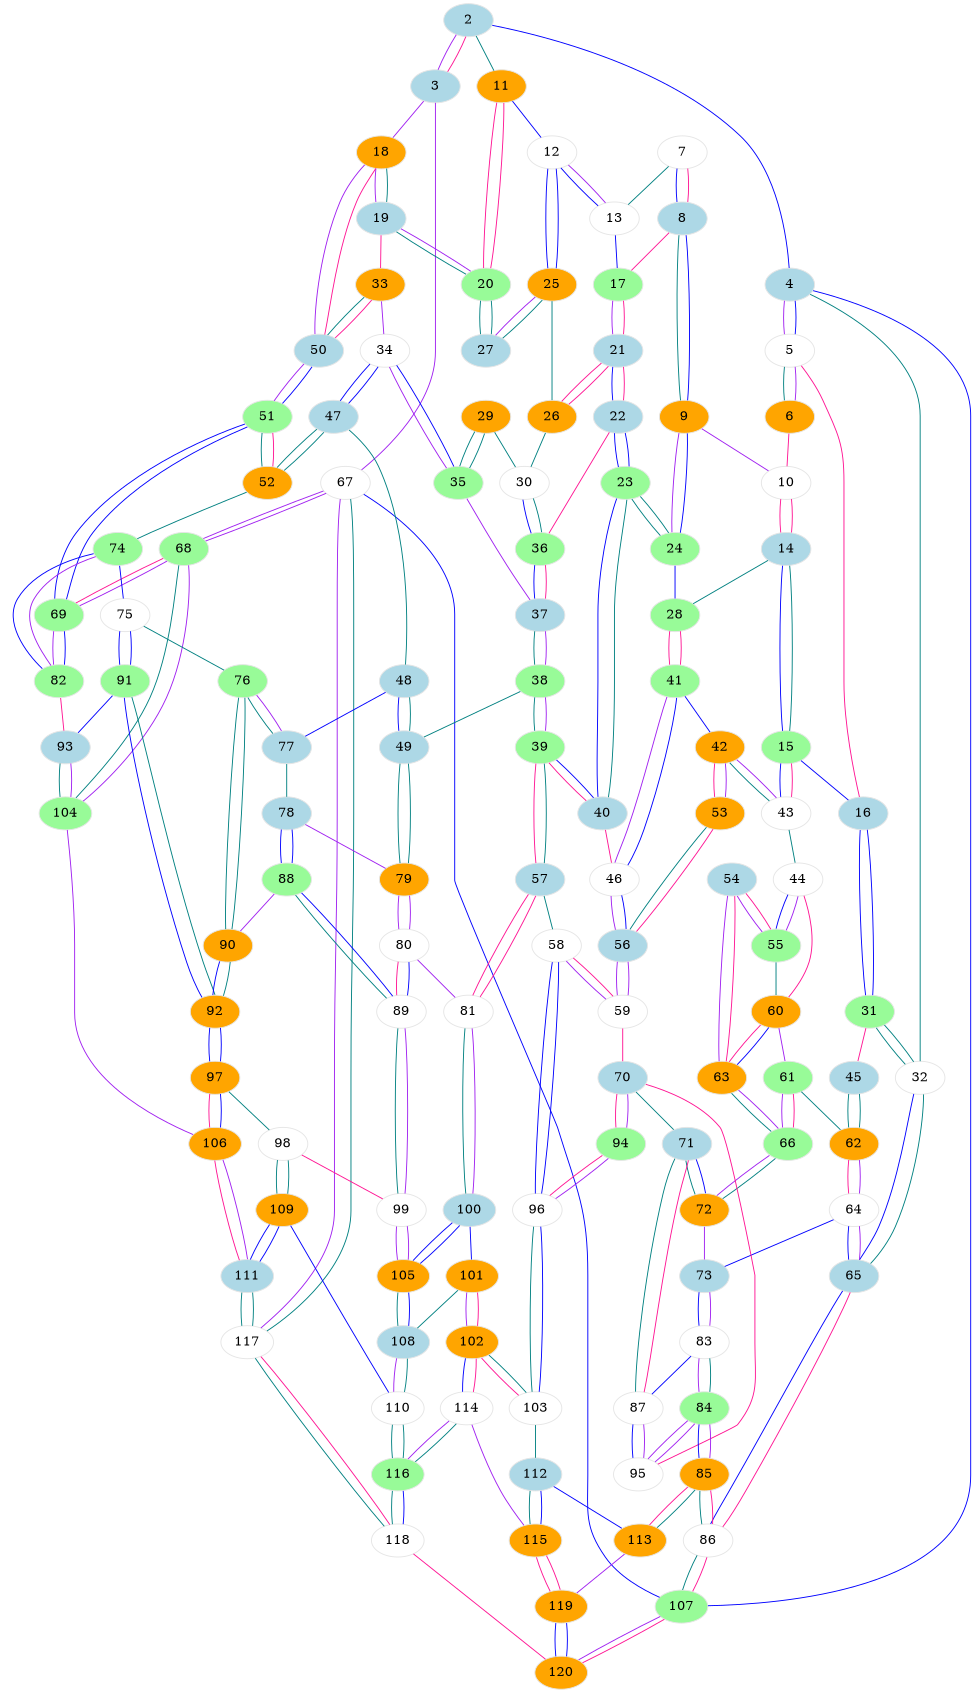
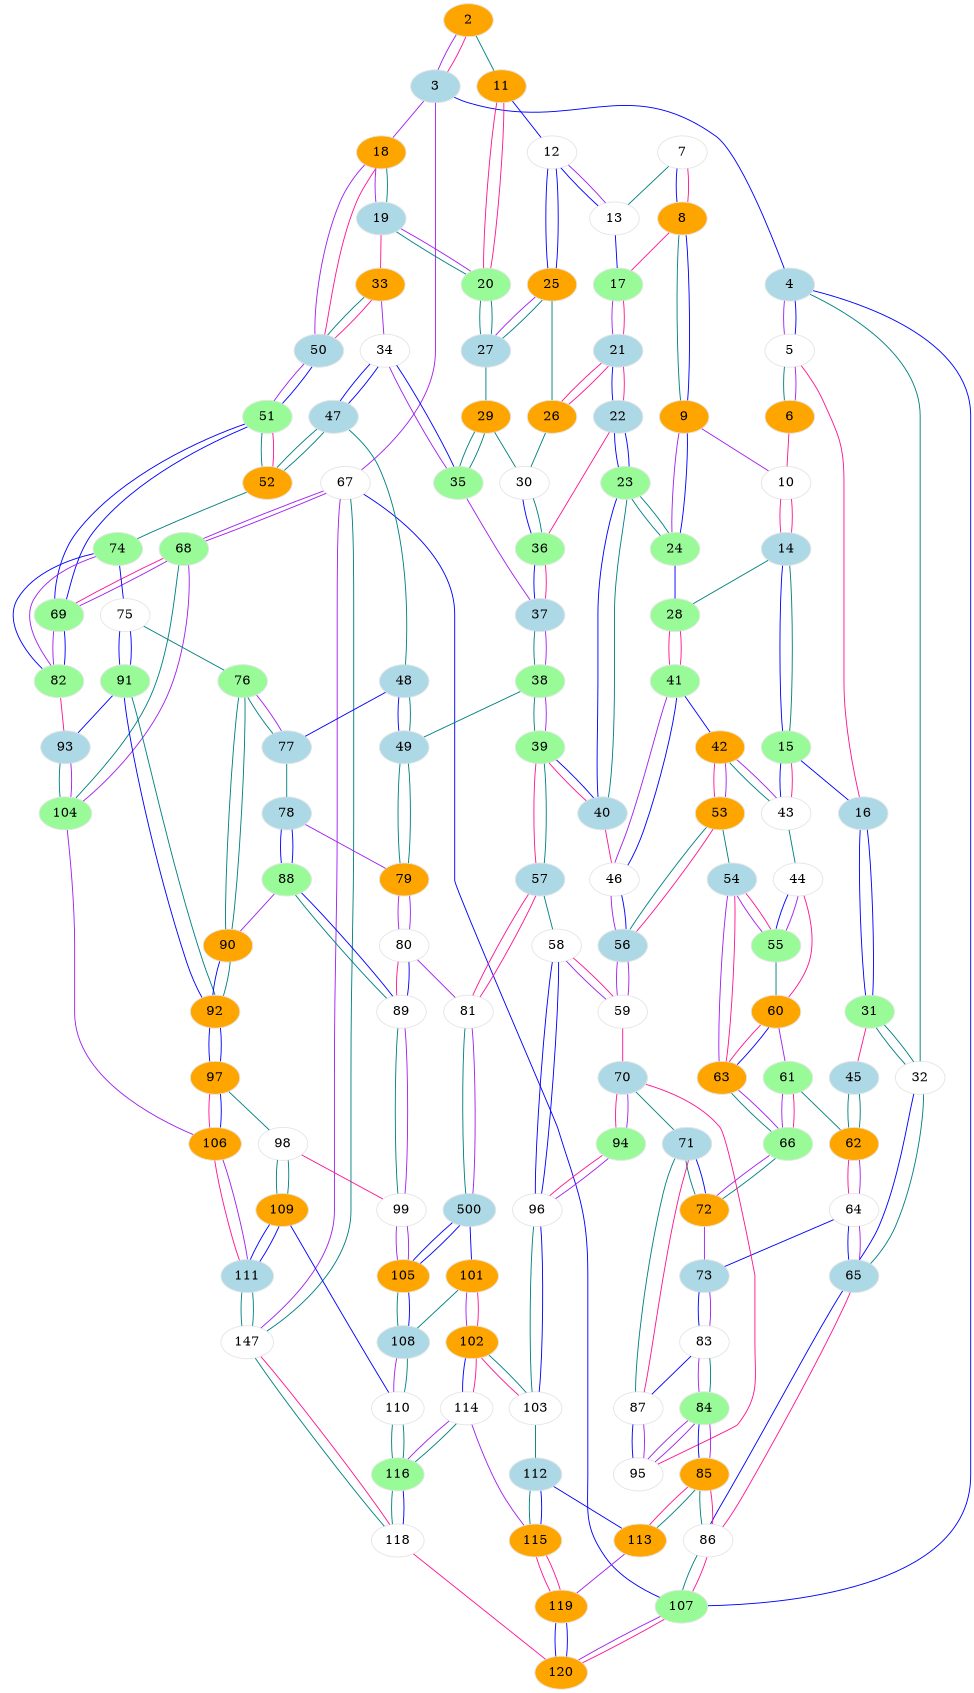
  graph {
    node [color=gray90 fillcolor=lightblue style=filled]
    edge [color=teal]
-   2
+   2 [fillcolor=orange]
    3
    11 [fillcolor=orange]
-   8
+   8 [fillcolor=orange]
    7 [fillcolor=white]
    13 [fillcolor=white]
    4
    18 [fillcolor=orange]
    67 [fillcolor=white]
    12 [fillcolor=white]
    20 [fillcolor=palegreen]
    5 [fillcolor=white]
    32 [fillcolor=white]
    107 [fillcolor=palegreen]
    19
    50
    68 [fillcolor=palegreen]
-   117 [fillcolor=white]
+   117 [fillcolor=white label=147]
    6 [fillcolor=orange]
    16
    65
    120 [fillcolor=orange]
    10 [fillcolor=white]
    31 [fillcolor=palegreen]
    14
    9 [fillcolor=orange]
    17 [fillcolor=palegreen]
    24 [fillcolor=palegreen]
    21
    28 [fillcolor=palegreen]
    15 [fillcolor=palegreen]
    25 [fillcolor=orange]
    27
    26 [fillcolor=orange]
    43 [fillcolor=white]
    41 [fillcolor=palegreen]
    44 [fillcolor=white]
    45
    22
    33 [fillcolor=orange]
    51 [fillcolor=palegreen]
    34 [fillcolor=white]
    29 [fillcolor=orange]
    23 [fillcolor=palegreen]
    36 [fillcolor=palegreen]
    30 [fillcolor=white]
    40
    37
    46 [fillcolor=white]
    35 [fillcolor=palegreen]
    42 [fillcolor=orange]
    62 [fillcolor=orange]
    86 [fillcolor=white]
    47
    48
    52 [fillcolor=orange]
    38 [fillcolor=palegreen]
    39 [fillcolor=palegreen]
    49
    57
    79 [fillcolor=orange]
    58 [fillcolor=white]
    81 [fillcolor=white]
    56
    53 [fillcolor=orange]
    54
    55 [fillcolor=palegreen]
    60 [fillcolor=orange]
    64 [fillcolor=white]
    59 [fillcolor=white]
    77
    74 [fillcolor=palegreen]
    78
    80 [fillcolor=white]
    69 [fillcolor=palegreen]
    82 [fillcolor=palegreen]
    75 [fillcolor=white]
    63 [fillcolor=orange]
    66 [fillcolor=palegreen]
    61 [fillcolor=palegreen]
    70
    96 [fillcolor=white]
-   100
+   100 [label=500]
    103 [fillcolor=white]
    71
    94 [fillcolor=palegreen]
    95 [fillcolor=white]
    72 [fillcolor=orange]
    73
    83 [fillcolor=white]
    104 [fillcolor=palegreen]
    118 [fillcolor=white]
    106 [fillcolor=orange]
    93
    87 [fillcolor=white]
    84 [fillcolor=palegreen]
    76 [fillcolor=palegreen]
    91 [fillcolor=palegreen]
    90 [fillcolor=orange]
    92 [fillcolor=orange]
    88 [fillcolor=palegreen]
    89 [fillcolor=white]
    99 [fillcolor=white]
    105 [fillcolor=orange]
    101 [fillcolor=orange]
    85 [fillcolor=orange]
    113 [fillcolor=orange]
    119 [fillcolor=orange]
    97 [fillcolor=orange]
    98 [fillcolor=white]
    112
    109 [fillcolor=orange]
    111
    110 [fillcolor=white]
    108
    102 [fillcolor=orange]
    114 [fillcolor=white]
    116 [fillcolor=palegreen]
    115 [fillcolor=orange]
    2 -- 3 [color=purple]
    2 -- 3 [color=deeppink]
    2 -- 11
-   2 -- 4 [color=blue]
+   3 -- 4 [color=blue]
    3 -- 18 [color=purple]
    3 -- 67 [color=purple]
    11 -- 12 [color=blue]
    11 -- 20 [color=deeppink]
    11 -- 20 [color=deeppink]
    8 -- 9
    8 -- 9 [color=blue]
    8 -- 17 [color=deeppink]
    7 -- 8 [color=blue]
    7 -- 8 [color=deeppink]
    7 -- 13
    13 -- 17 [color=blue]
    4 -- 5 [color=purple]
    4 -- 5 [color=blue]
    4 -- 32
    4 -- 107 [color=blue]
    18 -- 19 [color=purple]
    18 -- 19
    18 -- 50 [color=purple]
    18 -- 50 [color=deeppink]
    67 -- 107 [color=blue]
    67 -- 68 [color=purple]
    67 -- 68 [color=purple]
    67 -- 117 [color=purple]
    67 -- 117
    12 -- 13 [color=blue]
    12 -- 13 [color=purple]
    12 -- 25 [color=blue]
    12 -- 25 [color=blue]
    20 -- 27
    20 -- 27
    5 -- 6
    5 -- 6 [color=purple]
    5 -- 16 [color=deeppink]
    32 -- 65 [color=blue]
    32 -- 65
    107 -- 120 [color=purple]
    107 -- 120 [color=deeppink]
    19 -- 20
    19 -- 20 [color=purple]
    19 -- 33 [color=deeppink]
    50 -- 51 [color=purple]
    50 -- 51 [color=blue]
    68 -- 69 [color=deeppink]
    68 -- 69 [color=purple]
    68 -- 104
    68 -- 104 [color=purple]
    117 -- 118
    117 -- 118 [color=deeppink]
    6 -- 10 [color=deeppink]
    16 -- 31 [color=blue]
    16 -- 31 [color=blue]
    65 -- 86 [color=blue]
    65 -- 86 [color=deeppink]
    10 -- 14 [color=deeppink]
    10 -- 14 [color=deeppink]
    31 -- 32
    31 -- 32
    31 -- 45 [color=deeppink]
    14 -- 28
    14 -- 15 [color=blue]
    14 -- 15
    9 -- 10 [color=purple]
    9 -- 24 [color=purple]
    9 -- 24 [color=blue]
    17 -- 21 [color=purple]
    17 -- 21 [color=deeppink]
    24 -- 28 [color=blue]
    21 -- 26 [color=deeppink]
    21 -- 26 [color=deeppink]
    21 -- 22 [color=blue]
    21 -- 22 [color=deeppink]
    28 -- 41 [color=deeppink]
    28 -- 41 [color=deeppink]
    15 -- 16 [color=blue]
    15 -- 43 [color=blue]
    15 -- 43 [color=deeppink]
    25 -- 27 [color=purple]
    25 -- 27
    25 -- 26
+   27 -- 29
    26 -- 30
    43 -- 44
    41 -- 46 [color=purple]
    41 -- 46 [color=blue]
    41 -- 42 [color=blue]
    44 -- 55 [color=blue]
    44 -- 55 [color=purple]
    44 -- 60 [color=deeppink]
    45 -- 62
    45 -- 62
    22 -- 23 [color=blue]
    22 -- 23 [color=blue]
    22 -- 36 [color=deeppink]
    33 -- 50
    33 -- 50 [color=deeppink]
    33 -- 34 [color=purple]
    51 -- 52
    51 -- 52 [color=deeppink]
    51 -- 69 [color=blue]
    51 -- 69 [color=blue]
    34 -- 35 [color=purple]
    34 -- 35 [color=blue]
    34 -- 47 [color=blue]
    34 -- 47 [color=blue]
    29 -- 30
    29 -- 35
    29 -- 35
    23 -- 24
    23 -- 24
    23 -- 40 [color=blue]
    23 -- 40
    36 -- 37 [color=blue]
    36 -- 37 [color=deeppink]
    30 -- 36 [color=blue]
    30 -- 36
    40 -- 46 [color=deeppink]
    37 -- 38
    37 -- 38 [color=purple]
    46 -- 56 [color=purple]
    46 -- 56 [color=blue]
    35 -- 37 [color=purple]
    42 -- 43
    42 -- 43 [color=purple]
    42 -- 53 [color=deeppink]
    42 -- 53 [color=purple]
    62 -- 64 [color=deeppink]
    62 -- 64 [color=purple]
    86 -- 107
    86 -- 107 [color=deeppink]
    47 -- 48
    47 -- 52
    47 -- 52
    48 -- 49 [color=blue]
    48 -- 49
    48 -- 77 [color=blue]
    52 -- 74
    38 -- 39
    38 -- 39 [color=purple]
    38 -- 49
    39 -- 40 [color=deeppink]
    39 -- 40 [color=blue]
    39 -- 57 [color=deeppink]
    39 -- 57
    49 -- 79
    49 -- 79
    57 -- 58
    57 -- 81 [color=deeppink]
    57 -- 81 [color=deeppink]
    79 -- 80 [color=purple]
    79 -- 80 [color=purple]
    58 -- 59 [color=purple]
    58 -- 59 [color=deeppink]
    58 -- 96 [color=blue]
    58 -- 96 [color=blue]
    81 -- 100
    81 -- 100 [color=purple]
    56 -- 59 [color=purple]
    56 -- 59 [color=purple]
    53 -- 56
    53 -- 56 [color=deeppink]
+   53 -- 54
    54 -- 55 [color=purple]
    54 -- 55 [color=deeppink]
    54 -- 63 [color=purple]
    54 -- 63 [color=deeppink]
    55 -- 60
    60 -- 63 [color=deeppink]
    60 -- 63 [color=blue]
    60 -- 61 [color=purple]
    64 -- 65 [color=blue]
    64 -- 65 [color=purple]
    64 -- 73 [color=blue]
    59 -- 70 [color=deeppink]
    77 -- 78
    74 -- 82 [color=blue]
    74 -- 82 [color=purple]
    74 -- 75 [color=blue]
    78 -- 79 [color=purple]
    78 -- 88 [color=blue]
    78 -- 88 [color=blue]
    80 -- 81 [color=purple]
    80 -- 89 [color=deeppink]
    80 -- 89 [color=blue]
    69 -- 82 [color=purple]
    69 -- 82 [color=blue]
    82 -- 93 [color=deeppink]
    75 -- 76
    75 -- 91 [color=blue]
    75 -- 91 [color=blue]
    63 -- 66
    63 -- 66 [color=purple]
    66 -- 72 [color=purple]
    66 -- 72
    61 -- 62
    61 -- 66 [color=purple]
    61 -- 66 [color=deeppink]
    70 -- 71
    70 -- 94 [color=deeppink]
    70 -- 94 [color=purple]
    70 -- 95 [color=deeppink]
    96 -- 103
    96 -- 103 [color=blue]
    100 -- 105 [color=blue]
    100 -- 105 [color=blue]
    100 -- 101 [color=blue]
    103 -- 112
    71 -- 72
    71 -- 72 [color=blue]
    71 -- 87
    71 -- 87 [color=deeppink]
    94 -- 96 [color=deeppink]
    94 -- 96 [color=purple]
    72 -- 73 [color=purple]
    73 -- 83 [color=blue]
    73 -- 83 [color=purple]
    83 -- 87 [color=blue]
    83 -- 84 [color=purple]
    83 -- 84
    104 -- 106 [color=purple]
    118 -- 120 [color=deeppink]
    106 -- 111 [color=deeppink]
    106 -- 111 [color=purple]
    93 -- 104
    93 -- 104 [color=purple]
    87 -- 95 [color=blue]
    87 -- 95 [color=purple]
    84 -- 95 [color=purple]
    84 -- 95 [color=purple]
    84 -- 85 [color=blue]
    84 -- 85 [color=purple]
    76 -- 77
    76 -- 77 [color=purple]
    76 -- 90
    76 -- 90
    91 -- 93 [color=blue]
    91 -- 92 [color=blue]
    91 -- 92
    90 -- 92 [color=blue]
    90 -- 92
    92 -- 97 [color=blue]
    92 -- 97 [color=blue]
    88 -- 90 [color=purple]
    88 -- 89
    88 -- 89 [color=blue]
    89 -- 99
    89 -- 99 [color=purple]
    99 -- 105 [color=purple]
    99 -- 105 [color=purple]
    105 -- 108
    105 -- 108 [color=blue]
    101 -- 108
    101 -- 102 [color=purple]
    101 -- 102 [color=deeppink]
    85 -- 86
    85 -- 86 [color=deeppink]
    85 -- 113 [color=deeppink]
    85 -- 113
    113 -- 119 [color=purple]
    119 -- 120 [color=blue]
    119 -- 120 [color=blue]
    97 -- 106 [color=deeppink]
    97 -- 106 [color=blue]
    97 -- 98
    98 -- 99 [color=deeppink]
    98 -- 109
    98 -- 109
    112 -- 113 [color=blue]
    112 -- 115
    112 -- 115 [color=blue]
    109 -- 111 [color=blue]
    109 -- 111 [color=blue]
    109 -- 110 [color=blue]
    111 -- 117
    111 -- 117
    110 -- 116
    110 -- 116
    108 -- 110 [color=purple]
    108 -- 110
    102 -- 103 [color=deeppink]
    102 -- 103
    102 -- 114 [color=blue]
    102 -- 114 [color=deeppink]
    114 -- 116 [color=purple]
    114 -- 116
    114 -- 115 [color=purple]
    116 -- 118
    116 -- 118 [color=blue]
    115 -- 119 [color=deeppink]
    115 -- 119 [color=deeppink]
  }
